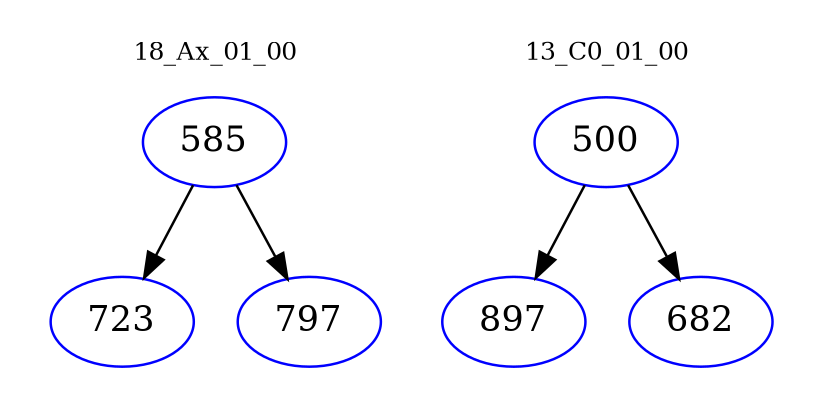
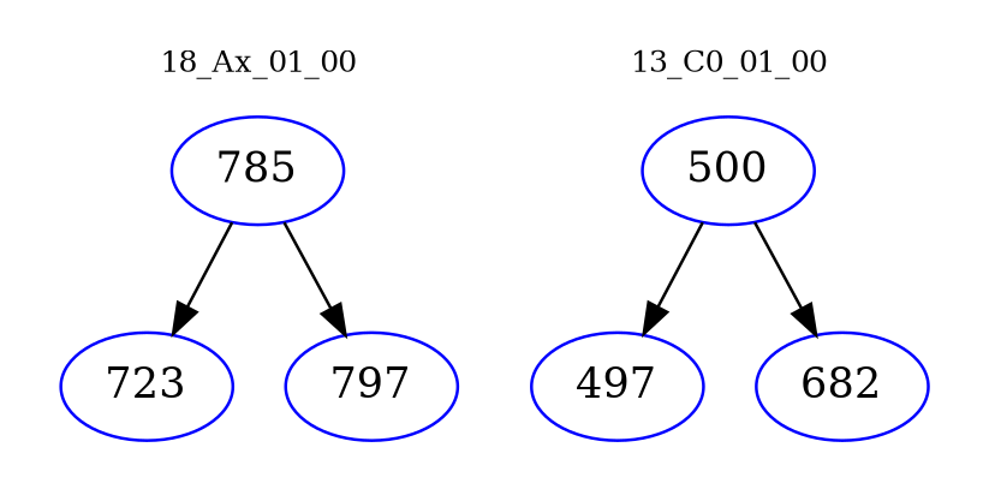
  digraph {
    node [color=blue]
    edge [color=black]
-   n1 [label=585]
+   n1 [label=785]
    n2 [label=723]
    n3 [label=797]
    n4 [label=500]
-   n5 [label=897]
+   n5 [label=497]
    n6 [label=682]
    subgraph cluster_1 {
      color=white
      fontsize=10
      label="18_Ax_01_00"
      n1
      n2
      n3
    }
    subgraph cluster_2 {
      color=white
      fontsize=10
      label="13_C0_01_00"
      n4
      n5
      n6
    }
    n1 -> n2
    n1 -> n3
    n4 -> n5
    n4 -> n6
  }
